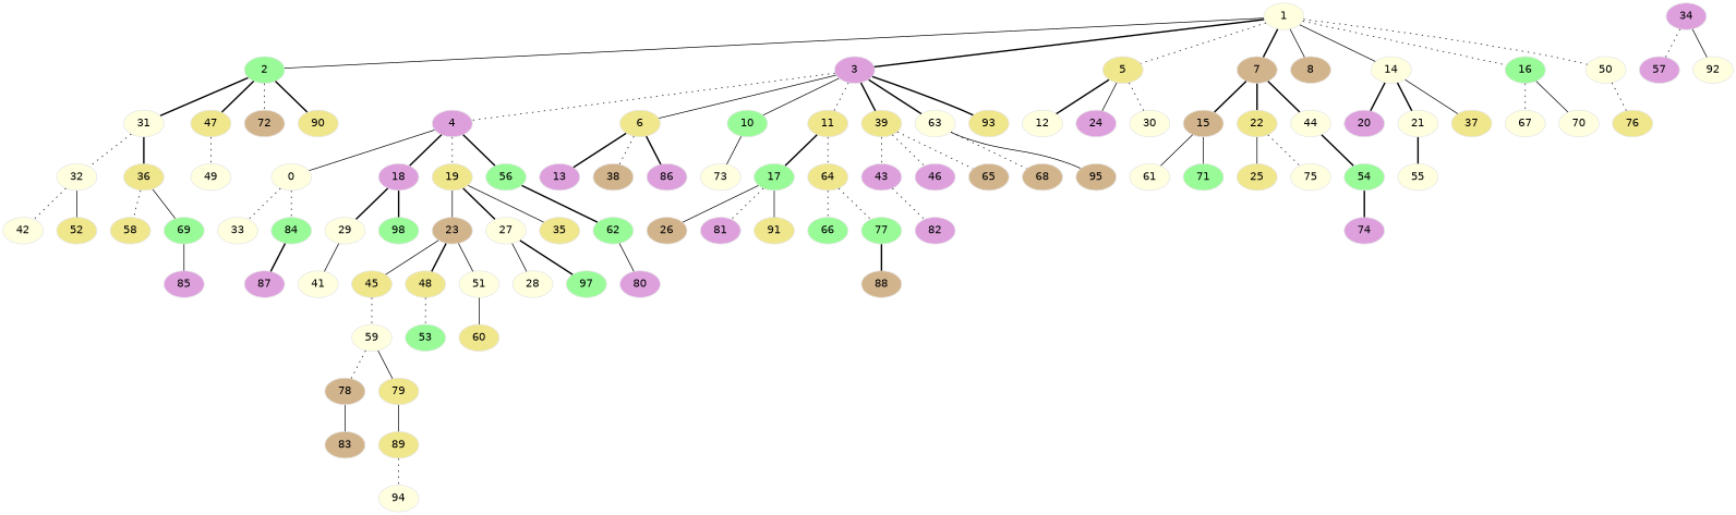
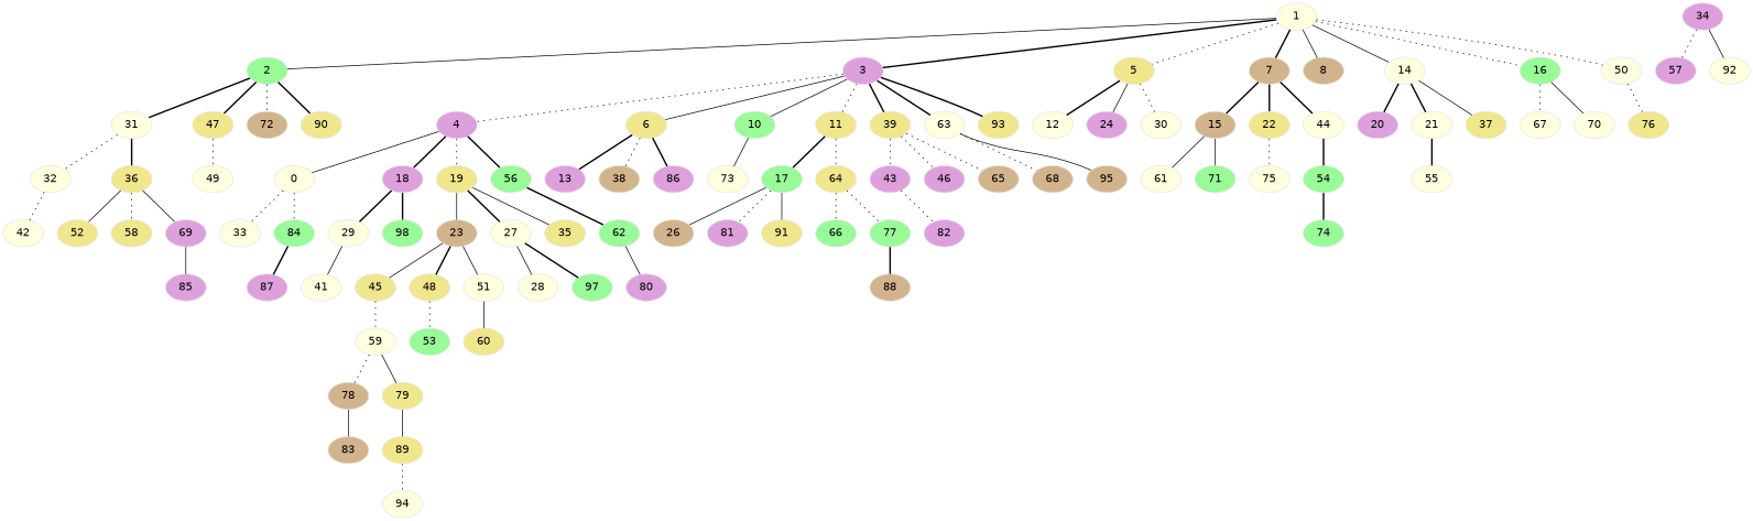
  graph {
    fontname="DejaVu Sans"
    node [color=gray90 fillcolor=lightyellow fontname="DejaVu Sans" style=filled]
    edge [fontname="DejaVu Sans" style=dotted]
    2 [fillcolor=palegreen]
    1
    3 [fillcolor=plum]
    5 [fillcolor=khaki]
    7 [fillcolor=tan]
    8 [fillcolor=tan]
    14
    16 [fillcolor=palegreen]
    50
    31
    47 [fillcolor=khaki]
    72 [fillcolor=tan]
    90 [fillcolor=khaki]
    4 [fillcolor=plum]
    6 [fillcolor=khaki]
    10 [fillcolor=palegreen]
    11 [fillcolor=khaki]
    39 [fillcolor=khaki]
    63
    93 [fillcolor=khaki]
    12
    24 [fillcolor=plum]
    30
    15 [fillcolor=tan]
    22 [fillcolor=khaki]
    44
    20 [fillcolor=plum]
    21
    37 [fillcolor=khaki]
    67
    70
    76 [fillcolor=khaki]
    32
    36 [fillcolor=khaki]
    49
    n36 [label=0]
    18 [fillcolor=plum]
    19 [fillcolor=khaki]
    56 [fillcolor=palegreen]
    13 [fillcolor=plum]
    38 [fillcolor=tan]
    86 [fillcolor=plum]
    73
    17 [fillcolor=palegreen]
    64 [fillcolor=khaki]
    43 [fillcolor=plum]
    46 [fillcolor=plum]
    65 [fillcolor=tan]
    68 [fillcolor=tan]
    95 [fillcolor=tan]
    33
    84 [fillcolor=palegreen]
    29
    98 [fillcolor=palegreen]
    23 [fillcolor=tan]
    27
    35 [fillcolor=khaki]
    62 [fillcolor=palegreen]
    61
    71 [fillcolor=palegreen]
-   25 [fillcolor=khaki]
    75
    54 [fillcolor=palegreen]
    87 [fillcolor=plum]
    26 [fillcolor=tan]
    81 [fillcolor=plum]
    91 [fillcolor=khaki]
    66 [fillcolor=palegreen]
    77 [fillcolor=palegreen]
    55
    41
    45 [fillcolor=khaki]
    48 [fillcolor=khaki]
    51
    28
    97 [fillcolor=palegreen]
    34 [fillcolor=plum]
    57 [fillcolor=plum]
    92
    59
    53 [fillcolor=palegreen]
    60 [fillcolor=khaki]
    42
    52 [fillcolor=khaki]
    58 [fillcolor=khaki]
-   69 [fillcolor=palegreen]
+   69 [fillcolor=plum]
    85 [fillcolor=plum]
    82 [fillcolor=plum]
-   74 [fillcolor=plum]
+   74 [fillcolor=palegreen]
    78 [fillcolor=tan]
    79 [fillcolor=khaki]
    80 [fillcolor=plum]
    83 [fillcolor=tan]
    89 [fillcolor=khaki]
    88 [fillcolor=tan]
    94
    2 -- 31 [style=bold]
    2 -- 47 [style=bold]
    2 -- 72
    2 -- 90 [style=bold]
    1 -- 2 [style=solid]
    1 -- 3 [style=bold]
    1 -- 5
    1 -- 7 [style=bold]
    1 -- 8 [style=solid]
    1 -- 14 [style=solid]
    1 -- 16
    1 -- 50
    3 -- 4
    3 -- 6 [style=solid]
    3 -- 10 [style=solid]
    3 -- 11
    3 -- 39 [style=bold]
    3 -- 63 [style=bold]
    3 -- 93 [style=bold]
    5 -- 12 [style=bold]
    5 -- 24 [style=solid]
    5 -- 30
    7 -- 15 [style=bold]
    7 -- 22 [style=bold]
    7 -- 44 [style=bold]
    14 -- 20 [style=bold]
    14 -- 21 [style=bold]
    14 -- 37 [style=solid]
    16 -- 67
    16 -- 70 [style=solid]
    50 -- 76
    31 -- 32
    31 -- 36 [style=bold]
    47 -- 49
    4 -- n36 [style=solid]
    4 -- 18 [style=bold]
    4 -- 19
    4 -- 56 [style=bold]
    6 -- 13 [style=bold]
    6 -- 38
    6 -- 86 [style=bold]
    10 -- 73 [style=solid]
    11 -- 17 [style=bold]
    11 -- 64
    39 -- 43
    39 -- 46
    39 -- 65
    63 -- 68
    63 -- 95 [style=solid]
    15 -- 61 [style=solid]
    15 -- 71 [style=solid]
-   22 -- 25 [style=solid]
    22 -- 75
    44 -- 54 [style=bold]
    21 -- 55 [style=bold]
    32 -- 42
-   32 -- 52 [style=solid]
+   36 -- 52 [style=solid]
    36 -- 58
    36 -- 69 [style=solid]
    n36 -- 33
    n36 -- 84
    18 -- 29 [style=bold]
    18 -- 98 [style=bold]
    19 -- 23 [style=solid]
    19 -- 27 [style=bold]
    19 -- 35 [style=solid]
    56 -- 62 [style=bold]
    17 -- 26 [style=solid]
    17 -- 81
    17 -- 91 [style=solid]
    64 -- 66
    64 -- 77
    43 -- 82
    84 -- 87 [style=bold]
    29 -- 41 [style=solid]
    23 -- 45 [style=solid]
    23 -- 48 [style=bold]
    23 -- 51 [style=solid]
    27 -- 28 [style=solid]
    27 -- 97 [style=bold]
    62 -- 80 [style=solid]
    54 -- 74 [style=bold]
    77 -- 88 [style=bold]
    45 -- 59
    48 -- 53
    51 -- 60 [style=solid]
    34 -- 57
    34 -- 92 [style=solid]
    59 -- 78
    59 -- 79 [style=solid]
    69 -- 85 [style=solid]
    78 -- 83 [style=solid]
    79 -- 89 [style=solid]
    89 -- 94
  }
